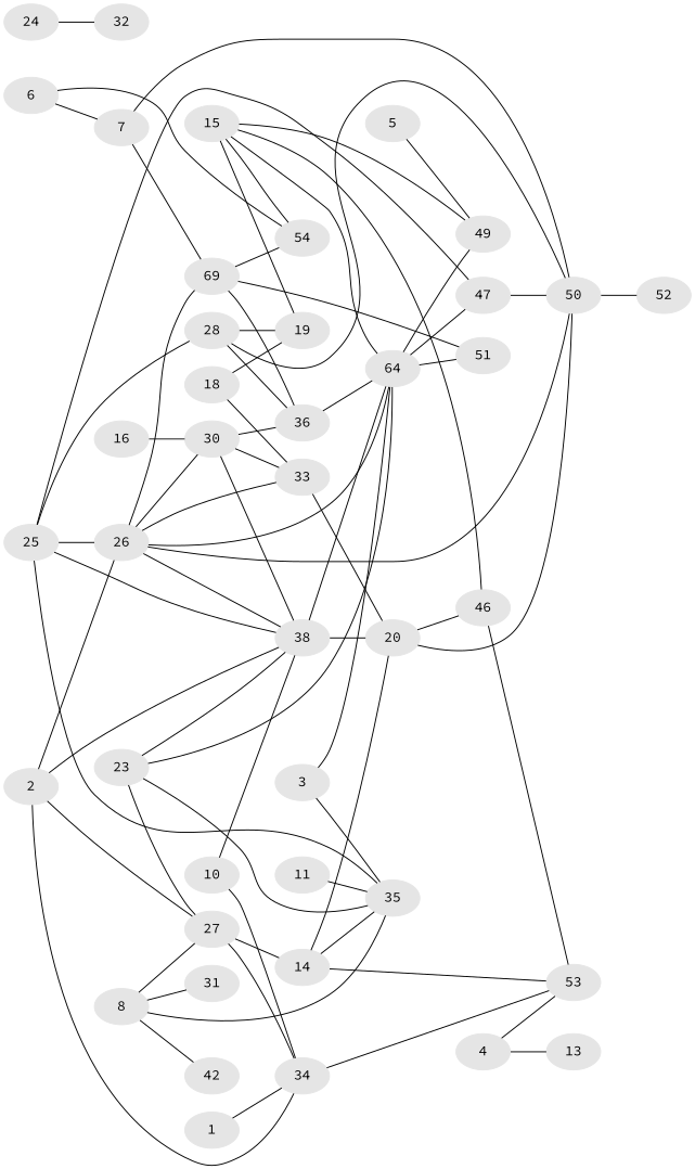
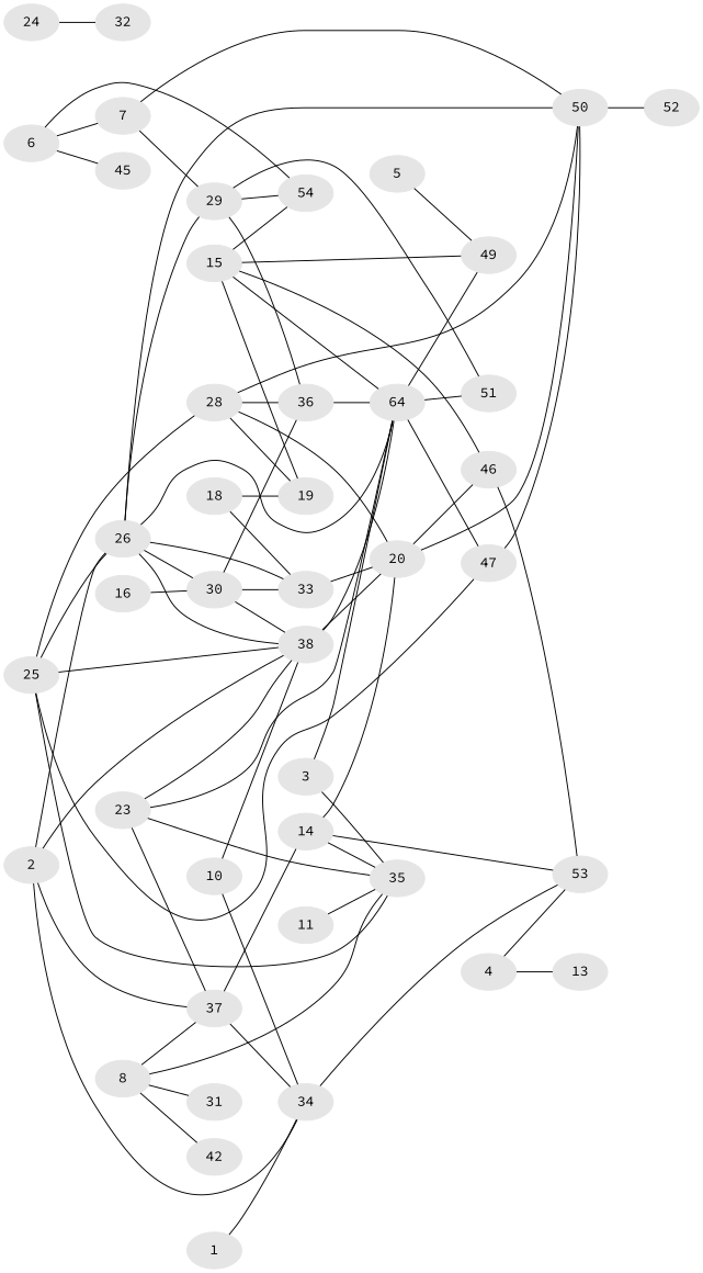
  graph {
    fontname="Source Code Pro"
    rankdir=LR
    node [color=gray90 fontname="Source Code Pro" style=filled]
    edge [fontname="Source Code Pro" weight=1.0]
    1
    34
    53
    2
    26
-   27
+   27 [label=37]
    38
    n8 [label=64]
-   29 [label=69]
+   29
    50
    30
    33
    14
    n14 [label=20]
    3
    35
    49
    47
    51
    5
    6
    7
+   45
    54
    36
    52
    8
    31
    42
    n30 [label=4]
    13
    10
    11
    46
    15
    19
    16
    18
    23
    24
    32
    25
    28
    1 -- 34
    34 -- 53
    2 -- 34
    2 -- 26
    2 -- 27
    2 -- 38
    26 -- 38
    26 -- n8
    26 -- 29
    26 -- 50 [weight=2.0]
    26 -- 30
    26 -- 33
    27 -- 34
    27 -- 14
    38 -- n8
    38 -- n14
    n8 -- 49 [weight=3.0]
    n8 -- 47
    n8 -- 51
    29 -- 51
    29 -- 54
    29 -- 36 [weight=2.0]
    50 -- 52
    30 -- 38
    30 -- 33
    30 -- 36
    33 -- n14
    14 -- 53
    14 -- n14
    14 -- 35
    n14 -- 50
    n14 -- 46
    3 -- n8
    3 -- 35
    47 -- 50
    5 -- 49
    6 -- 7
+   6 -- 45 [weight=2.0]
    6 -- 54
    7 -- 29
    7 -- 50 [weight=2.0]
    36 -- n8
    8 -- 27
    8 -- 35
    8 -- 31
    8 -- 42
    n30 -- 53
    n30 -- 13
    10 -- 34
    10 -- 38
    11 -- 35
    46 -- 53
    15 -- n8
    15 -- 49 [weight=2.0]
    15 -- 54
    15 -- 46
    15 -- 19
    16 -- 30
    18 -- 33
    18 -- 19
    23 -- 27
    23 -- 38
    23 -- n8
    23 -- 35
    24 -- 32
    25 -- 26
    25 -- 38
    25 -- 35
    25 -- 47
    25 -- 28
    28 -- 50
+   28 -- n14
    28 -- 36 [weight=2.0]
    28 -- 19
  }
